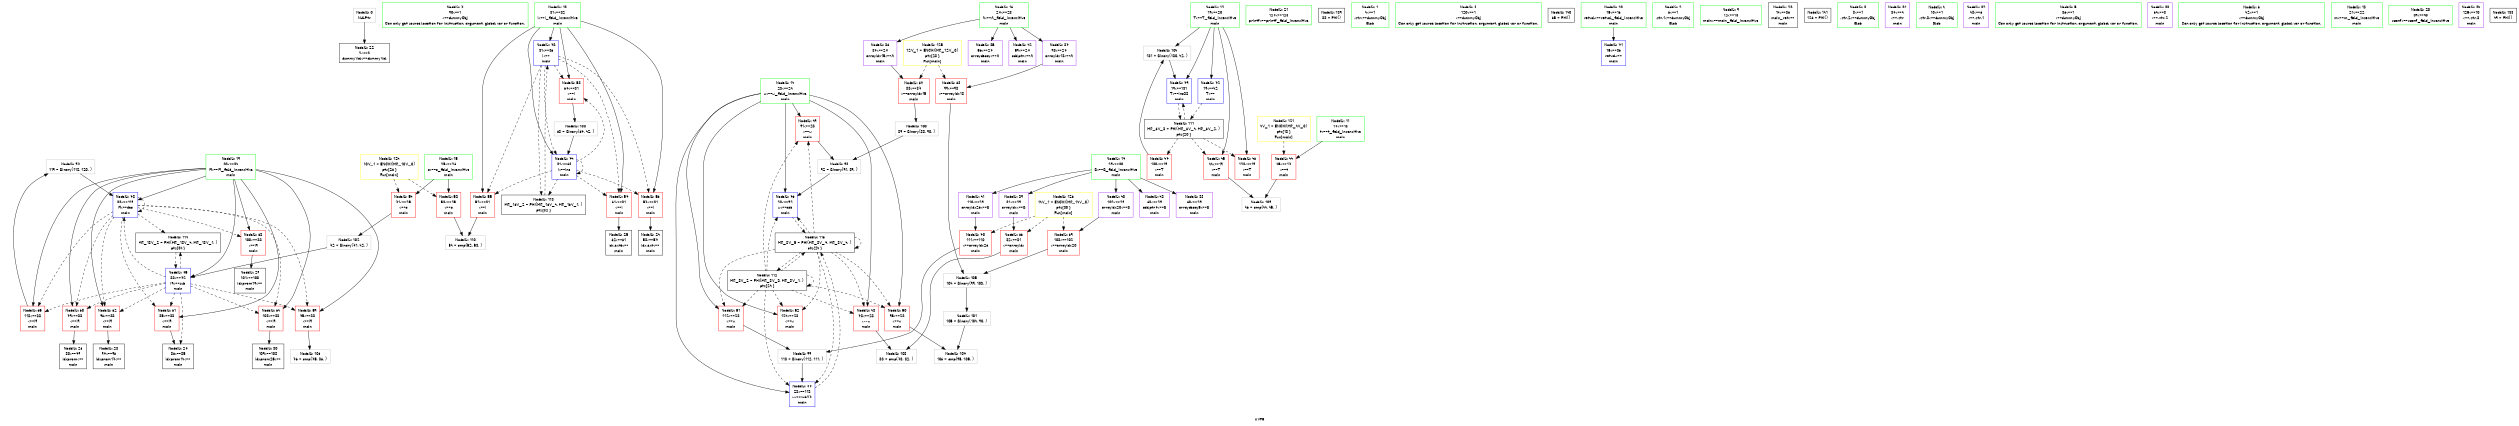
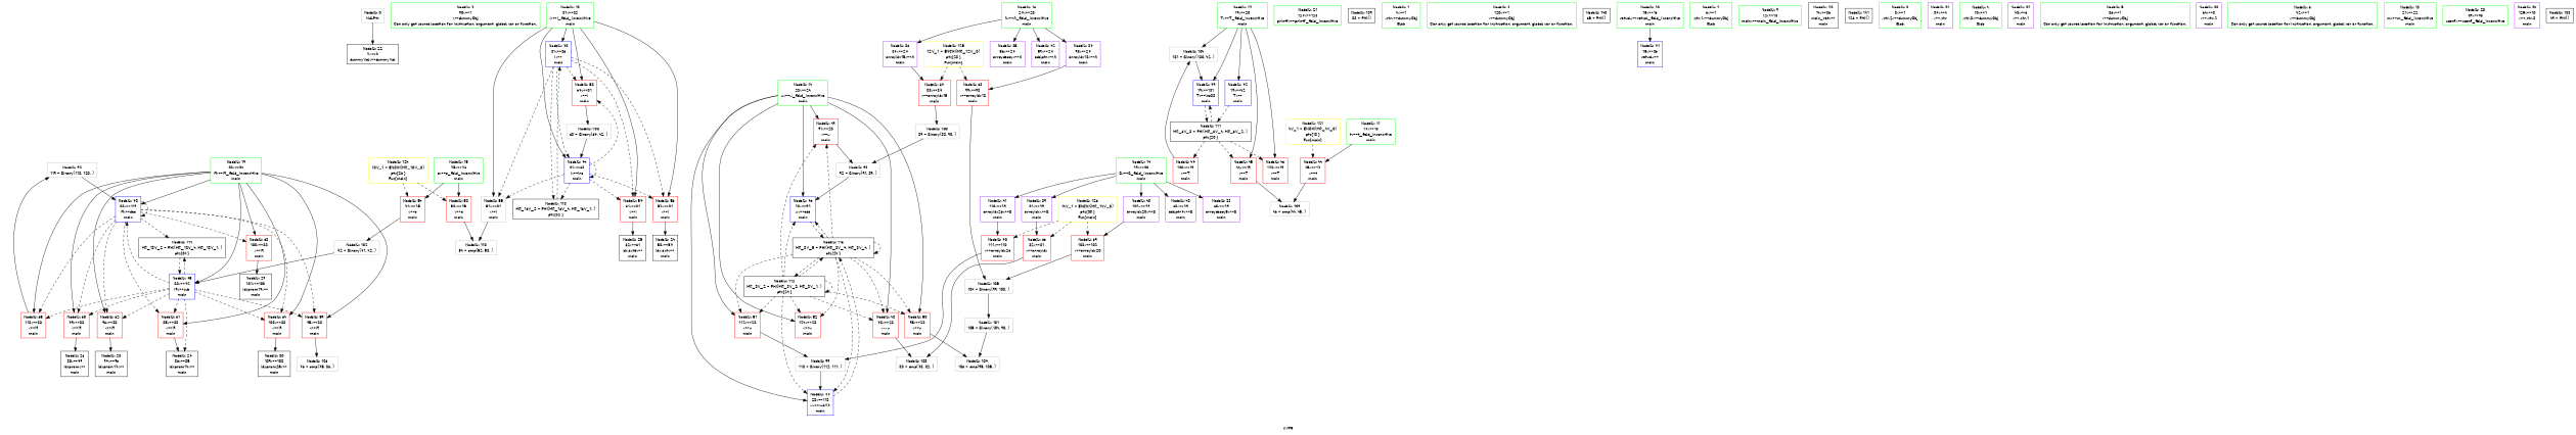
  digraph {
    fontname="Patrick Hand"
    label=SVFG
    node [color=red fontname="Patrick Hand" shape=record]
    edge [fontname="Patrick Hand" style=solid]
    n1 [color=grey label="{NodeID: 0\nNullPtr}"]
    n2 [color=black label="{NodeID: 22\n2\<--3\ndummyVal\<--dummyVal\n}"]
    n3 [color=green label="{NodeID: 7\n90\<--1\n\<--dummyObj\nCan only get source location for instruction, argument, global var or function.}"]
    n4 [color=grey label="{NodeID: 97\n119 = Binary(118, 120, )\n}"]
    n5 [color=blue label="{NodeID: 78\n33\<--119\ni9\<--dec\nmain\n}"]
    n6 [label="{NodeID: 63\n100\<--33\n\<--i9\nmain\n}"]
    n7 [label="{NodeID: 64\n108\<--33\n\<--i9\nmain\n}"]
    n8 [label="{NodeID: 59\n75\<--33\n\<--i9\nmain\n}"]
    n9 [label="{NodeID: 60\n79\<--33\n\<--i9\nmain\n}"]
    n10 [label="{NodeID: 61\n85\<--33\n\<--i9\nmain\n}"]
    n11 [label="{NodeID: 62\n96\<--33\n\<--i9\nmain\n}"]
    n12 [label="{NodeID: 65\n118\<--33\n\<--i9\nmain\n}"]
    n13 [color=black label="{NodeID: 114\nMR_18V_2 = PHI(MR_18V_4, MR_18V_1, )\npts\{34 \}\n}"]
    n14 [color=black label="{NodeID: 29\n101\<--100\nidxprom19\<--\nmain\n}"]
    n15 [color=black label="{NodeID: 30\n109\<--108\nidxprom25\<--\nmain\n}"]
    n16 [color=grey label="{NodeID: 106\n76 = cmp(75, 36, )\n}"]
    n17 [color=black label="{NodeID: 26\n80\<--79\nidxprom\<--\nmain\n}"]
    n18 [color=black label="{NodeID: 27\n86\<--85\nidxprom14\<--\nmain\n}"]
    n19 [color=black label="{NodeID: 28\n97\<--96\nidxprom17\<--\nmain\n}"]
    n20 [color=blue label="{NodeID: 75\n33\<--72\ni9\<--sub\nmain\n}"]
    n21 [color=green label="{NodeID: 14\n23\<--24\nw\<--w_field_insensitive\nmain\n}"]
    n22 [label="{NodeID: 48\n78\<--23\n\<--w\nmain\n}"]
    n23 [label="{NodeID: 49\n91\<--23\n\<--w\nmain\n}"]
    n24 [label="{NodeID: 50\n95\<--23\n\<--w\nmain\n}"]
    n25 [label="{NodeID: 51\n112\<--23\n\<--w\nmain\n}"]
    n26 [label="{NodeID: 52\n124\<--23\n\<--w\nmain\n}"]
    n27 [color=blue label="{NodeID: 76\n23\<--92\nw\<--add\nmain\n}"]
    n28 [color=blue label="{NodeID: 77\n23\<--113\nw\<--sub27\nmain\n}"]
    n29 [color=grey label="{NodeID: 108\n83 = cmp(78, 82, )\n}"]
    n30 [color=grey label="{NodeID: 98\n92 = Binary(91, 89, )\n}"]
    n31 [color=grey label="{NodeID: 107\n106 = cmp(95, 105, )\n}"]
    n32 [color=grey label="{NodeID: 99\n113 = Binary(112, 111, )\n}"]
    n33 [color=black label="{NodeID: 116\nMR_8V_5 = PHI(MR_8V_7, MR_8V_4, )\npts\{24 \}\n}"]
    n34 [color=black label="{NodeID: 112\nMR_8V_2 = PHI(MR_8V_3, MR_8V_1, )\npts\{24 \}\n}"]
    n35 [color=grey label="{NodeID: 104\n131 = Binary(130, 42, )\n}"]
    n36 [color=blue label="{NodeID: 79\n19\<--131\nT\<--inc33\nmain\n}"]
    n37 [color=black label="{NodeID: 111\nMR_6V_3 = PHI(MR_6V_4, MR_6V_2, )\npts\{20 \}\n}"]
    n38 [label="{NodeID: 45\n44\<--19\n\<--T\nmain\n}"]
    n39 [label="{NodeID: 46\n123\<--19\n\<--T\nmain\n}"]
    n40 [label="{NodeID: 47\n130\<--19\n\<--T\nmain\n}"]
    n41 [color=green label="{NodeID: 21\n127\<--128\nprintf\<--printf_field_insensitive\n}"]
    n42 [color=grey label="{NodeID: 109\n46 = cmp(44, 45, )\n}"]
    n43 [color=purple label="{NodeID: 35\n56\<--27\narraydecay\<--A\nmain\n}"]
    n44 [color=yellow label="{NodeID: 125\n12V_1 = ENCHI(MR_12V_0)\npts\{28 \}\nFun[main]}" style=double]
    n45 [label="{NodeID: 67\n88\<--87\n\<--arrayidx15\nmain\n}"]
    n46 [label="{NodeID: 68\n99\<--98\n\<--arrayidx18\nmain\n}"]
    n47 [color=grey label="{NodeID: 100\n89 = Binary(88, 90, )\n}"]
    n48 [color=grey label="{NodeID: 105\n104 = Binary(99, 103, )\n}"]
    n49 [color=grey label="{NodeID: 101\n105 = Binary(104, 90, )\n}"]
    n50 [color=purple label="{NodeID: 42\n59\<--27\nadd.ptr\<--A\nmain\n}"]
    n51 [color=black label="{NodeID: 139\n38 = PHI()\n}"]
    n52 [label="{NodeID: 56\n57\<--31\n\<--i\nmain\n}"]
    n53 [color=black label="{NodeID: 24\n58\<--57\nidx.ext\<--\nmain\n}"]
    n54 [label="{NodeID: 70\n111\<--110\n\<--arrayidx26\nmain\n}"]
    n55 [color=green label="{NodeID: 1\n4\<--1\n.str\<--dummyObj\nGlob }"]
    n56 [color=green label="{NodeID: 8\n120\<--1\n\<--dummyObj\nCan only get source location for instruction, argument, global var or function.}"]
    n57 [color=green label="{NodeID: 15\n25\<--26\nc\<--c_field_insensitive\nmain\n}"]
    n58 [label="{NodeID: 53\n53\<--25\n\<--c\nmain\n}"]
    n59 [label="{NodeID: 54\n71\<--25\n\<--c\nmain\n}"]
    n60 [color=grey label="{NodeID: 110\n54 = cmp(52, 53, )\n}"]
    n61 [color=grey label="{NodeID: 102\n72 = Binary(71, 42, )\n}"]
    n62 [color=purple label="{NodeID: 36\n87\<--27\narrayidx15\<--A\nmain\n}"]
    n63 [color=yellow label="{NodeID: 126\n14V_1 = ENCHI(MR_14V_0)\npts\{30 \}\nFun[main]}" style=double]
    n64 [label="{NodeID: 66\n82\<--81\n\<--arrayidx\nmain\n}"]
    n65 [label="{NodeID: 69\n103\<--102\n\<--arrayidx20\nmain\n}"]
    n66 [color=purple label="{NodeID: 43\n63\<--29\nadd.ptr7\<--B\nmain\n}"]
    n67 [color=black label="{NodeID: 140\n65 = PHI()\n}"]
    n68 [label="{NodeID: 57\n61\<--31\n\<--i\nmain\n}"]
    n69 [color=black label="{NodeID: 25\n62\<--61\nidx.ext6\<--\nmain\n}"]
    n70 [color=blue label="{NodeID: 71\n15\<--36\nretval\<--\nmain\n}"]
    n71 [color=green label="{NodeID: 2\n6\<--1\n.str.1\<--dummyObj\nGlob }"]
    n72 [color=green label="{NodeID: 9\n12\<--13\nmain\<--main_field_insensitive\n}"]
    n73 [color=green label="{NodeID: 16\n27\<--28\nA\<--A_field_insensitive\nmain\n}"]
    n74 [color=purple label="{NodeID: 37\n98\<--27\narrayidx18\<--A\nmain\n}"]
    n75 [color=black label="{NodeID: 23\n14\<--36\nmain_ret\<--\nmain\n}"]
    n76 [color=black label="{NodeID: 113\nMR_16V_2 = PHI(MR_16V_4, MR_16V_1, )\npts\{32 \}\n}"]
    n77 [color=blue label="{NodeID: 73\n31\<--36\ni\<--\nmain\n}"]
    n78 [label="{NodeID: 58\n67\<--31\n\<--i\nmain\n}"]
-   n79 [label="{NodeID: 55\n52\<--31\n\<--i\nmain\n}"]
+   n79 [color=grey label="{NodeID: 55\n52\<--31\n\<--i\nmain\n}"]
    n80 [color=blue label="{NodeID: 74\n31\<--68\ni\<--inc\nmain\n}"]
    n81 [color=grey label="{NodeID: 103\n68 = Binary(67, 42, )\n}"]
    n82 [label="{NodeID: 44\n45\<--17\n\<--t\nmain\n}"]
    n83 [color=black label="{NodeID: 141\n126 = PHI()\n}"]
    n84 [color=blue label="{NodeID: 72\n19\<--42\nT\<--\nmain\n}"]
    n85 [color=green label="{NodeID: 3\n8\<--1\n.str.2\<--dummyObj\nGlob }"]
    n86 [color=green label="{NodeID: 10\n15\<--16\nretval\<--retval_field_insensitive\nmain\n}"]
    n87 [color=green label="{NodeID: 17\n29\<--30\nB\<--B_field_insensitive\nmain\n}"]
    n88 [color=purple label="{NodeID: 38\n60\<--29\narraydecay5\<--B\nmain\n}"]
    n89 [color=purple label="{NodeID: 39\n81\<--29\narrayidx\<--B\nmain\n}"]
    n90 [color=purple label="{NodeID: 40\n102\<--29\narrayidx20\<--B\nmain\n}"]
    n91 [color=purple label="{NodeID: 41\n110\<--29\narrayidx26\<--B\nmain\n}"]
    n92 [color=purple label="{NodeID: 31\n37\<--4\n\<--.str\nmain\n}"]
    n93 [color=yellow label="{NodeID: 121\n4V_1 = ENCHI(MR_4V_0)\npts\{18 \}\nFun[main]}" style=double]
    n94 [color=green label="{NodeID: 4\n10\<--1\n.str.3\<--dummyObj\nGlob }"]
    n95 [color=green label="{NodeID: 11\n17\<--18\nt\<--t_field_insensitive\nmain\n}"]
    n96 [color=green label="{NodeID: 18\n31\<--32\ni\<--i_field_insensitive\nmain\n}"]
    n97 [color=purple label="{NodeID: 32\n48\<--6\n\<--.str.1\nmain\n}"]
    n98 [color=green label="{NodeID: 5\n36\<--1\n\<--dummyObj\nCan only get source location for instruction, argument, global var or function.}"]
    n99 [color=green label="{NodeID: 12\n19\<--20\nT\<--T_field_insensitive\nmain\n}"]
    n100 [color=green label="{NodeID: 19\n33\<--34\ni9\<--i9_field_insensitive\nmain\n}"]
    n101 [color=purple label="{NodeID: 33\n64\<--8\n\<--.str.2\nmain\n}"]
    n102 [color=green label="{NodeID: 6\n42\<--1\n\<--dummyObj\nCan only get source location for instruction, argument, global var or function.}"]
    n103 [color=green label="{NodeID: 13\n21\<--22\nm\<--m_field_insensitive\nmain\n}"]
    n104 [color=green label="{NodeID: 20\n39\<--40\nscanf\<--scanf_field_insensitive\n}"]
    n105 [color=purple label="{NodeID: 34\n125\<--10\n\<--.str.3\nmain\n}"]
    n106 [color=yellow label="{NodeID: 124\n10V_1 = ENCHI(MR_10V_0)\npts\{26 \}\nFun[main]}" style=double]
    n107 [color=black label="{NodeID: 138\n49 = PHI()\n}"]
    n1 -> n2
    n4 -> n5
    n5 -> n5 [style=dashed]
    n5 -> n6 [style=dashed]
    n5 -> n7 [style=dashed]
    n5 -> n8 [style=dashed]
    n5 -> n9 [style=dashed]
    n5 -> n10 [style=dashed]
    n5 -> n11 [style=dashed]
    n5 -> n12 [style=dashed]
    n5 -> n13 [style=dashed]
    n6 -> n14
    n7 -> n15
    n8 -> n16
    n9 -> n17
    n10 -> n18
    n11 -> n19
    n12 -> n4
    n13 -> n20 [style=dashed]
    n20 -> n5 [style=dashed]
    n20 -> n7 [style=dashed]
    n20 -> n8 [style=dashed]
    n20 -> n9 [style=dashed]
    n20 -> n10 [style=dashed]
    n20 -> n11 [style=dashed]
    n20 -> n12 [style=dashed]
    n20 -> n13 [style=dashed]
    n20 -> n18 [style=dashed]
    n21 -> n22
    n21 -> n23
    n21 -> n24
    n21 -> n25
    n21 -> n26
    n21 -> n27
    n21 -> n28
    n22 -> n29
    n23 -> n30
    n24 -> n31
    n25 -> n32
    n27 -> n33 [style=dashed]
    n28 -> n33 [style=dashed]
    n30 -> n27
    n32 -> n28
    n33 -> n22 [style=dashed]
    n33 -> n23 [style=dashed]
    n33 -> n24 [style=dashed]
    n33 -> n25 [style=dashed]
    n33 -> n26 [style=dashed]
    n33 -> n27 [style=dashed]
    n33 -> n28 [style=dashed]
    n33 -> n33 [style=dashed]
    n33 -> n34 [style=dashed]
    n34 -> n22 [style=dashed]
    n34 -> n23 [style=dashed]
    n34 -> n24 [style=dashed]
    n34 -> n25 [style=dashed]
    n34 -> n26 [style=dashed]
    n34 -> n27 [style=dashed]
    n34 -> n28 [style=dashed]
    n34 -> n33 [style=dashed]
    n34 -> n34 [style=dashed]
    n35 -> n36
    n36 -> n37 [style=dashed]
    n37 -> n36 [style=dashed]
    n37 -> n38 [style=dashed]
    n37 -> n39 [style=dashed]
    n37 -> n40 [style=dashed]
    n38 -> n42
    n40 -> n35
    n44 -> n45 [style=dashed]
    n44 -> n46 [style=dashed]
    n45 -> n47
    n46 -> n48
    n47 -> n30
    n48 -> n49
    n49 -> n31
    n52 -> n53
    n54 -> n32
    n57 -> n58
    n57 -> n59
    n58 -> n60
    n59 -> n61
    n61 -> n20
    n62 -> n45
    n63 -> n54 [style=dashed]
    n63 -> n64 [style=dashed]
    n63 -> n65 [style=dashed]
    n64 -> n29
    n65 -> n48
    n68 -> n69
    n73 -> n43
    n73 -> n50
    n73 -> n62
    n73 -> n74
    n74 -> n46
    n76 -> n77 [style=dashed]
    n77 -> n52 [style=dashed]
    n77 -> n68 [style=dashed]
    n77 -> n76 [style=dashed]
    n77 -> n78 [style=dashed]
    n77 -> n79 [style=dashed]
    n77 -> n80 [style=dashed]
    n78 -> n81
    n79 -> n60
    n80 -> n52 [style=dashed]
    n80 -> n68 [style=dashed]
    n80 -> n76 [style=dashed]
    n80 -> n78 [style=dashed]
    n80 -> n79 [style=dashed]
    n80 -> n80 [style=dashed]
    n81 -> n80
    n82 -> n42
    n84 -> n37 [style=dashed]
    n86 -> n70
    n87 -> n66
    n87 -> n88
    n87 -> n89
    n87 -> n90
    n87 -> n91
    n89 -> n64
    n90 -> n65
    n91 -> n54
    n93 -> n82 [style=dashed]
    n95 -> n82
    n96 -> n52
    n96 -> n68
    n96 -> n77
    n96 -> n78
    n96 -> n79
    n96 -> n80
    n99 -> n35
    n99 -> n36
    n99 -> n38
    n99 -> n39
    n99 -> n84
    n100 -> n5
    n100 -> n6
    n100 -> n7
    n100 -> n8
    n100 -> n9
    n100 -> n10
    n100 -> n11
    n100 -> n12
    n100 -> n20
    n106 -> n58 [style=dashed]
    n106 -> n59 [style=dashed]
  }
